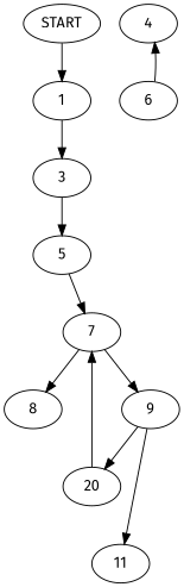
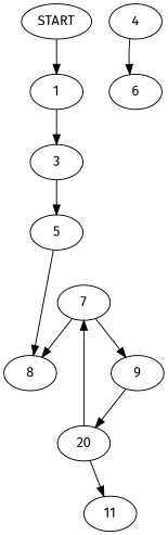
  digraph {
    fontname="Fira Sans"
    node [fontname="Fira Sans"]
    edge [fontname="Fira Sans"]
    n1 [label=START]
    1
    3
    5
    7
    4
    6
    8
    9
    n10 [label=20]
    11
    n1 -> 1
    1 -> 3
    3 -> 5
-   5 -> 7
+   5 -> 8
    7 -> 8
    7 -> 9
-   6 -> 4
+   4 -> 6
    9 -> n10
-   9 -> 11
+   n10 -> 11
    n10 -> 7
  }
